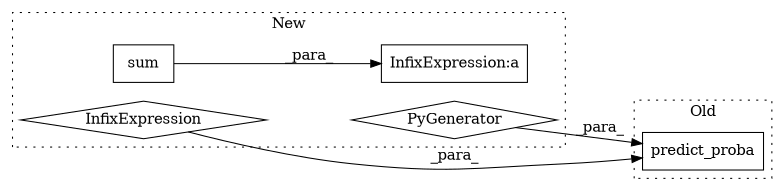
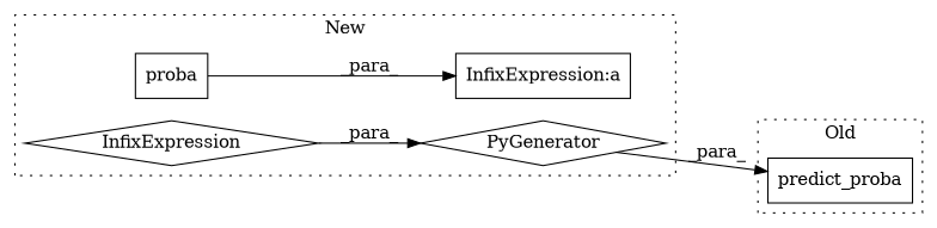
  digraph {
    rankdir=LR
    node [a=32 shape=box]
-   n1 [l="13,-3" label=sum s="1488,1605"]
+   n1 [l="13,-3" label=proba s="1488,1605"]
    n2 [a=27 l=3 label="InfixExpression:a" s=1630]
    n3 [a=107 l=104 label=PyGenerator s=1501 shape=diamond]
    n4 [a=113 l=30 label=InfixExpression s=1569 shape=diamond]
    n5 [l="14,1" label=predict_proba s="1288,1303"]
    subgraph cluster_1 {
      label=New
      style=dotted
      n1
      n2
      n3
      n4
    }
    subgraph cluster_2 {
      label=Old
      style=dotted
      n5
    }
    n1 -> n2 [label=_para_]
    n3 -> n5 [label=_para_]
-   n4 -> n5 [label=_para_]
+   n4 -> n3 [label=_para_]
  }
